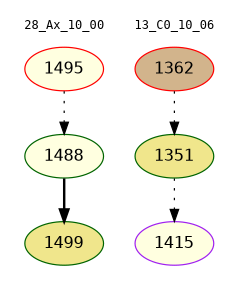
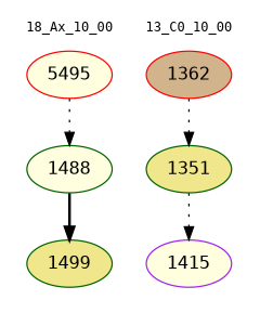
  digraph {
    fontname="DejaVu Sans Mono"
    node [color=darkgreen fillcolor=lightyellow fontname="DejaVu Sans Mono" style=filled]
    edge [color=black fontname="DejaVu Sans Mono" style=dotted]
-   n1 [color=red label=1495]
+   n1 [color=red label=5495]
    n2 [label=1488]
    n3 [fillcolor=khaki label=1499]
    n4 [color=red fillcolor=tan label=1362]
    n5 [fillcolor=khaki label=1351]
    n6 [color=purple label=1415]
    subgraph cluster_1 {
      color=white
      fontsize=10
-     label="28_Ax_10_00"
+     label="18_Ax_10_00"
      n1
      n2
      n3
    }
    subgraph cluster_2 {
      color=white
      fontsize=10
-     label="13_C0_10_06"
+     label="13_C0_10_00"
      n4
      n5
      n6
    }
    n1 -> n2
    n2 -> n3 [style=bold]
    n4 -> n5
    n5 -> n6
  }
